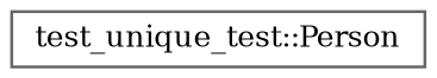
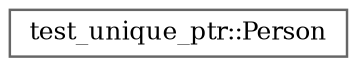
  digraph {
    rankdir=LR
    fontname="DejaVu Serif"
-   n1 [color=grey40 fillcolor=white fontname="DejaVu Serif" fontsize=10 height=0.2 label="test_unique_test::Person" shape=box style=filled width=0.4]
+   n1 [color=grey40 fillcolor=white fontname="DejaVu Serif" fontsize=10 height=0.2 label="test_unique_ptr::Person" shape=box style=filled width=0.4]
  }
